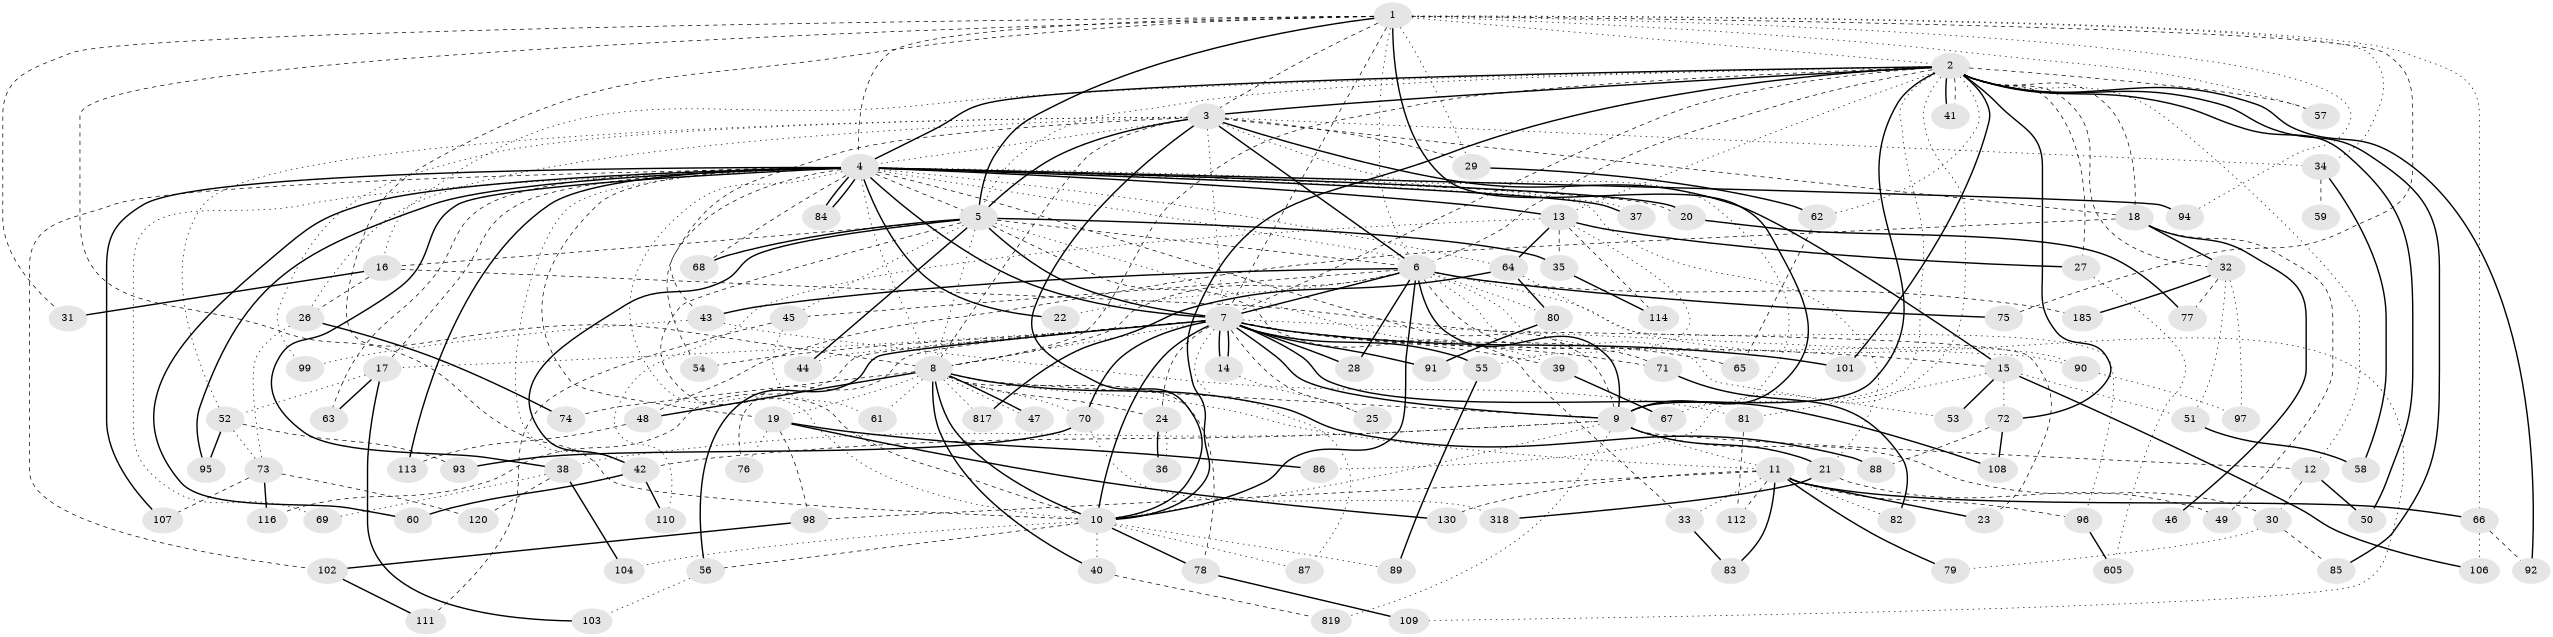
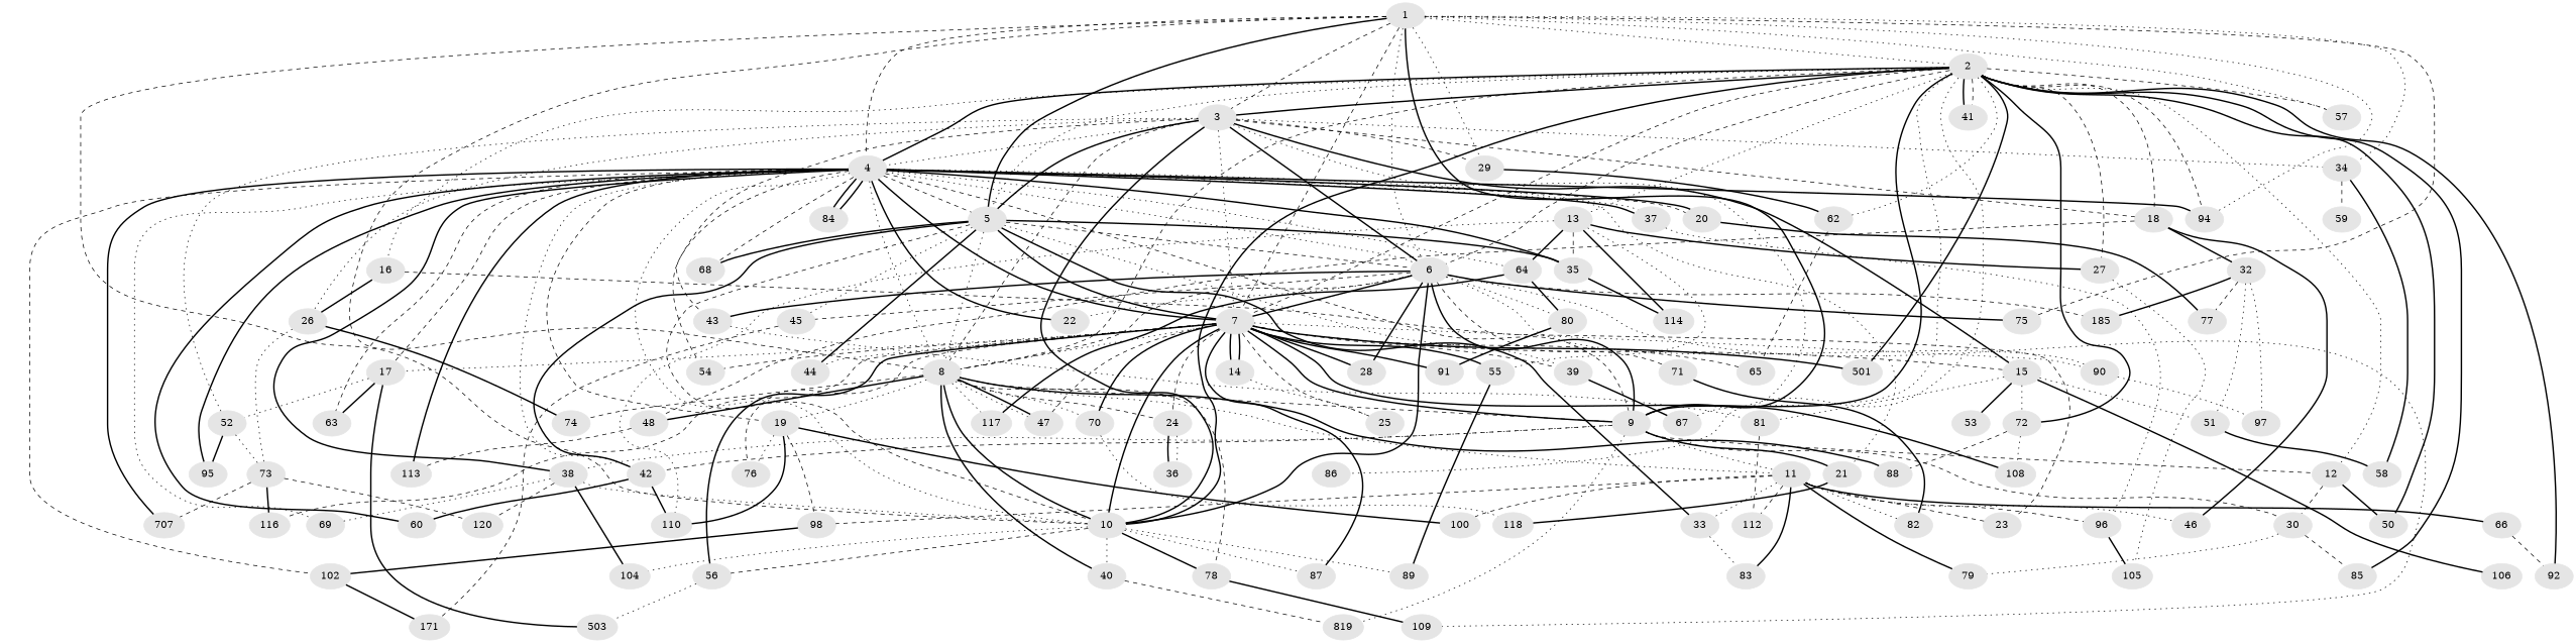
  graph {
    node [color=gray90 style=filled]
    edge [style=bold]
    1
    2
    3
    4
    5
    6
    7
    8
    9
    10
    29
-   31
    34
    57
    66
    75
    94
    12
    13
    16
    18
    27
    32
    41
    50
    62
    67
    72
    85
    86
    92
-   101
+   101 [label=501]
    15
    26
    43
    52
-   99
    17
    19
    20
    21
    22
    37
    38
    42
    54
    60
    63
    64
    68
    69
    84
    95
    102
-   107
+   107 [label=707]
    113
    33
    35
    39
    44
    45
    28
    53
    71
    80
    90
    109
    n68 [label=185]
    14
    24
    25
    55
    56
    65
    70
    76
    87
    91
    108
    116
    11
    40
    47
    48
-   61
    74
    78
    88
-   117 [label=817]
+   117
    30
    n91 [label=819]
    89
    104
    59
    58
    106
    110
    114
    23
    46
-   49
-   105 [label=605]
+   105
    51
    77
    97
    81
    73
-   93
-   103
+   103 [label=503]
    98
-   100 [label=130]
-   118 [label=318]
+   100
+   118
    120
    96
-   111
+   111 [label=171]
    83
    82
    36
    79
    112
    1 -- 2 [style=dotted]
    1 -- 3 [style=dashed]
    1 -- 4 [style=dashed]
    1 -- 5
    1 -- 6 [style=dotted]
    1 -- 7 [style=dashed]
    1 -- 8 [style=dashed]
    1 -- 9
    1 -- 10 [style=dashed]
    1 -- 29 [style=dotted]
-   1 -- 31 [style=dashed]
    1 -- 34 [style=dotted]
    1 -- 57 [style=dotted]
-   1 -- 66 [style=dotted]
    1 -- 75 [style=dashed]
    1 -- 94 [style=dotted]
    2 -- 3
    2 -- 4
    2 -- 5 [style=dotted]
    2 -- 6 [style=dashed]
    2 -- 7 [style=dashed]
    2 -- 8 [style=dashed]
    2 -- 9
    2 -- 10
    2 -- 57 [style=dashed]
    2 -- 12 [style=dotted]
    2 -- 13 [style=dotted]
    2 -- 16 [style=dotted]
    2 -- 18 [style=dashed]
    2 -- 27 [style=dashed]
-   2 -- 32 [style=dashed]
+   2 -- 94 [style=dashed]
    2 -- 41
    2 -- 41 [style=dashed]
    2 -- 50
    2 -- 62 [style=dotted]
    2 -- 67 [style=dotted]
    2 -- 72
    2 -- 85
    2 -- 86 [style=dotted]
    2 -- 92
    2 -- 101
    3 -- 4 [style=dotted]
    3 -- 5
    3 -- 6
    3 -- 7 [style=dotted]
    3 -- 8 [style=dashed]
    3 -- 9 [style=dotted]
    3 -- 10
    3 -- 29 [style=dashed]
    3 -- 34 [style=dotted]
    3 -- 18 [style=dashed]
    3 -- 15
    3 -- 26 [style=dotted]
    3 -- 43 [style=dashed]
    3 -- 52 [style=dotted]
-   3 -- 99 [style=dotted]
    4 -- 5 [style=dashed]
    4 -- 6 [style=dotted]
    4 -- 7
    4 -- 8 [style=dotted]
    4 -- 9 [style=dashed]
    4 -- 10 [style=dotted]
    4 -- 94
-   4 -- 13
+   4 -- 35
    4 -- 17 [style=dashed]
    4 -- 19 [style=dashed]
    4 -- 20 [style=dashed]
    4 -- 20
    4 -- 21 [style=dotted]
    4 -- 22
    4 -- 37
    4 -- 37 [style=dotted]
    4 -- 38
    4 -- 42 [style=dotted]
    4 -- 54 [style=dashed]
    4 -- 60
    4 -- 63 [style=dashed]
    4 -- 64 [style=dotted]
    4 -- 68 [style=dashed]
    4 -- 69 [style=dotted]
    4 -- 84
    4 -- 84
    4 -- 95
    4 -- 102 [style=dashed]
    4 -- 107
    4 -- 113
    5 -- 6 [style=dashed]
    5 -- 7
    5 -- 8 [style=dotted]
    5 -- 10 [style=dashed]
-   5 -- 16 [style=dashed]
    5 -- 42
    5 -- 68
-   5 -- 33 [style=dashed]
+   5 -- 33
    5 -- 35
    5 -- 39 [style=dotted]
    5 -- 44
    5 -- 45 [style=dotted]
    6 -- 7
    6 -- 8 [style=dashed]
    6 -- 9
    6 -- 10
    6 -- 75
    6 -- 43
    6 -- 22 [style=dotted]
    6 -- 45 [style=dashed]
    6 -- 28
-   6 -- 53 [style=dotted]
    6 -- 71 [style=dashed]
    6 -- 80 [style=dotted]
    6 -- 90 [style=dotted]
    6 -- 109 [style=dotted]
    6 -- n68 [style=dashed]
    7 -- 8 [style=dotted]
    7 -- 9
    7 -- 10
    7 -- 101
    7 -- 15 [style=dashed]
    7 -- 17 [style=dotted]
    7 -- 54 [style=dashed]
    7 -- 39 [style=dashed]
    7 -- 44 [style=dotted]
    7 -- 28
-   7 -- 71 [style=dashed]
+   7 -- 47 [style=dashed]
    7 -- 90 [style=dotted]
    7 -- 14
    7 -- 14
    7 -- 24 [style=dashed]
    7 -- 25 [style=dashed]
    7 -- 55
    7 -- 56
    7 -- 65 [style=dashed]
    7 -- 70
    7 -- 76 [style=dashed]
-   7 -- 87 [style=dotted]
+   7 -- 87
    7 -- 91
    7 -- 108
    7 -- 116 [style=dashed]
    8 -- 9 [style=dashed]
    8 -- 10
    8 -- 19 [style=dotted]
    8 -- 24 [style=dashed]
    8 -- 70 [style=dotted]
    8 -- 11 [style=dotted]
    8 -- 40
    8 -- 47 [style=dotted]
    8 -- 47
    8 -- 48
-   8 -- 61 [style=dotted]
    8 -- 74 [style=dashed]
    8 -- 78 [style=dashed]
    8 -- 88
    8 -- 117 [style=dotted]
-   9 -- 10 [style=dotted]
+   38 -- 10 [style=dotted]
    9 -- 12 [style=dashed]
    9 -- 21
    9 -- 38 [style=dotted]
    9 -- 42 [style=dashed]
    9 -- 11 [style=dotted]
    9 -- 30 [style=dashed]
    9 -- n91 [style=dotted]
    10 -- 56 [style=dashed]
    10 -- 87 [style=dotted]
    10 -- 40 [style=dotted]
    10 -- 78
    10 -- 89 [style=dotted]
    10 -- 104 [style=dotted]
    29 -- 62
    34 -- 59 [style=dashed]
    34 -- 58
    66 -- 92 [style=dashed]
-   66 -- 106 [style=dotted]
    12 -- 50
    12 -- 30 [style=dashed]
    13 -- 27
    13 -- 64
    13 -- 35 [style=dashed]
    13 -- 55 [style=dotted]
    13 -- 110 [style=dotted]
-   13 -- 114 [style=dashed]
-   16 -- 31
-   16 -- 26 [style=dashed]
+   13 -- 114
+   16 -- 26
    16 -- 23 [style=dashed]
    18 -- 32
    18 -- 48 [style=dashed]
    18 -- 46
-   18 -- 49 [style=dashed]
    27 -- 105 [style=dotted]
    32 -- n68
    32 -- 51 [style=dotted]
    32 -- 77 [style=dashed]
    32 -- 97 [style=dotted]
    62 -- 65 [style=dashed]
-   72 -- 108
+   72 -- 108 [style=dotted]
    72 -- 88 [style=dashed]
    15 -- 72 [style=dotted]
    15 -- 53
    15 -- 106
    15 -- 51 [style=dotted]
    15 -- 81 [style=dotted]
    26 -- 74
    26 -- 73 [style=dotted]
-   43 -- 99 [style=dotted]
    43 -- 81 [style=dotted]
    52 -- 95
    52 -- 73 [style=dotted]
-   52 -- 93 [style=dashed]
    17 -- 52 [style=dotted]
    17 -- 63
    17 -- 103
-   19 -- 86
+   19 -- 110
    19 -- 76 [style=dotted]
    19 -- 98 [style=dashed]
    19 -- 100
    20 -- 77
-   21 -- 49 [style=dashed]
    21 -- 118
    38 -- 69 [style=dotted]
    38 -- 104
    38 -- 120 [style=dashed]
    42 -- 60
    42 -- 110
    64 -- 80
    64 -- 117
-   64 -- 96 [style=dotted]
+   37 -- 96 [style=dotted]
    102 -- 111
-   33 -- 83
+   33 -- 83 [style=dotted]
    35 -- 114
    39 -- 67
-   45 -- 61 [style=dotted]
    45 -- 111 [style=dashed]
    71 -- 82
    80 -- 91
    90 -- 97 [style=dotted]
    14 -- 25 [style=dotted]
    24 -- 36
    24 -- 36 [style=dotted]
    55 -- 89
    56 -- 103 [style=dotted]
-   70 -- 93
    70 -- 118 [style=dotted]
    11 -- 66
    11 -- 33 [style=dotted]
-   11 -- 23
+   11 -- 23 [style=dashed]
+   11 -- 46 [style=dotted]
    11 -- 98 [style=dashed]
    11 -- 100 [style=dashed]
    11 -- 96 [style=dashed]
    11 -- 83
    11 -- 82 [style=dotted]
    11 -- 79
    11 -- 112 [style=dashed]
    40 -- n91 [style=dashed]
    48 -- 113 [style=dashed]
    78 -- 109
    30 -- 85 [style=dashed]
    30 -- 79 [style=dotted]
    51 -- 58
    81 -- 112 [style=dashed]
    73 -- 107 [style=dashed]
    73 -- 116
    73 -- 120 [style=dashed]
    98 -- 102
    96 -- 105
  }
